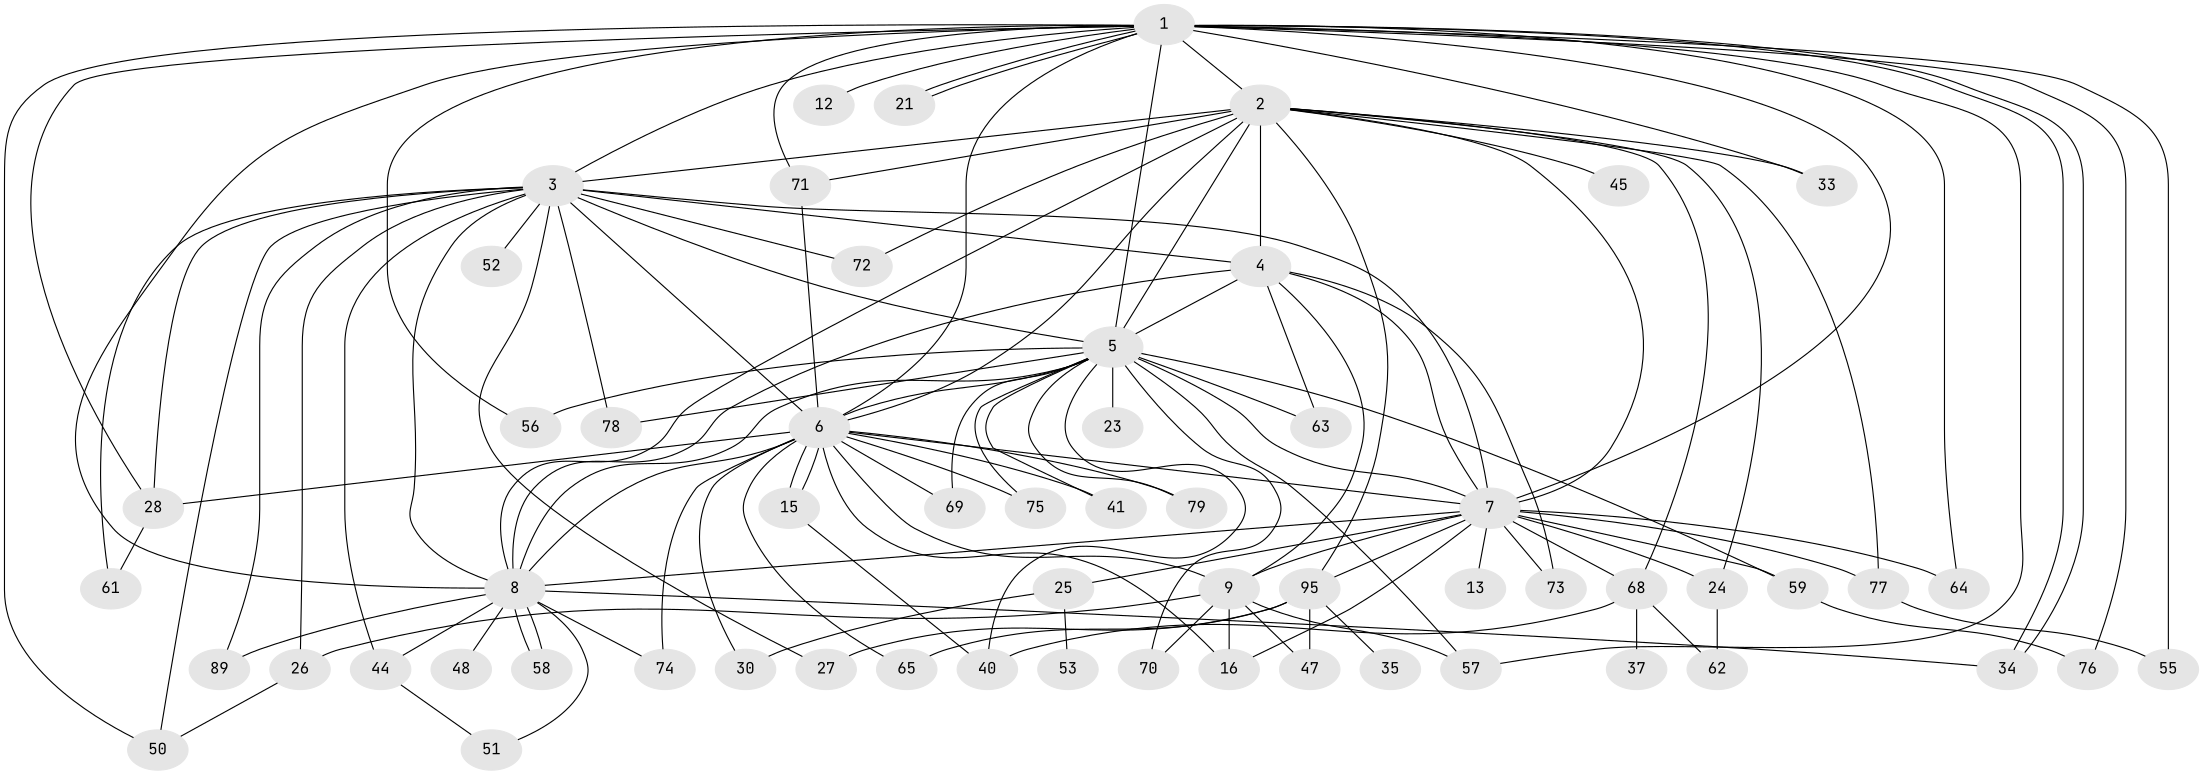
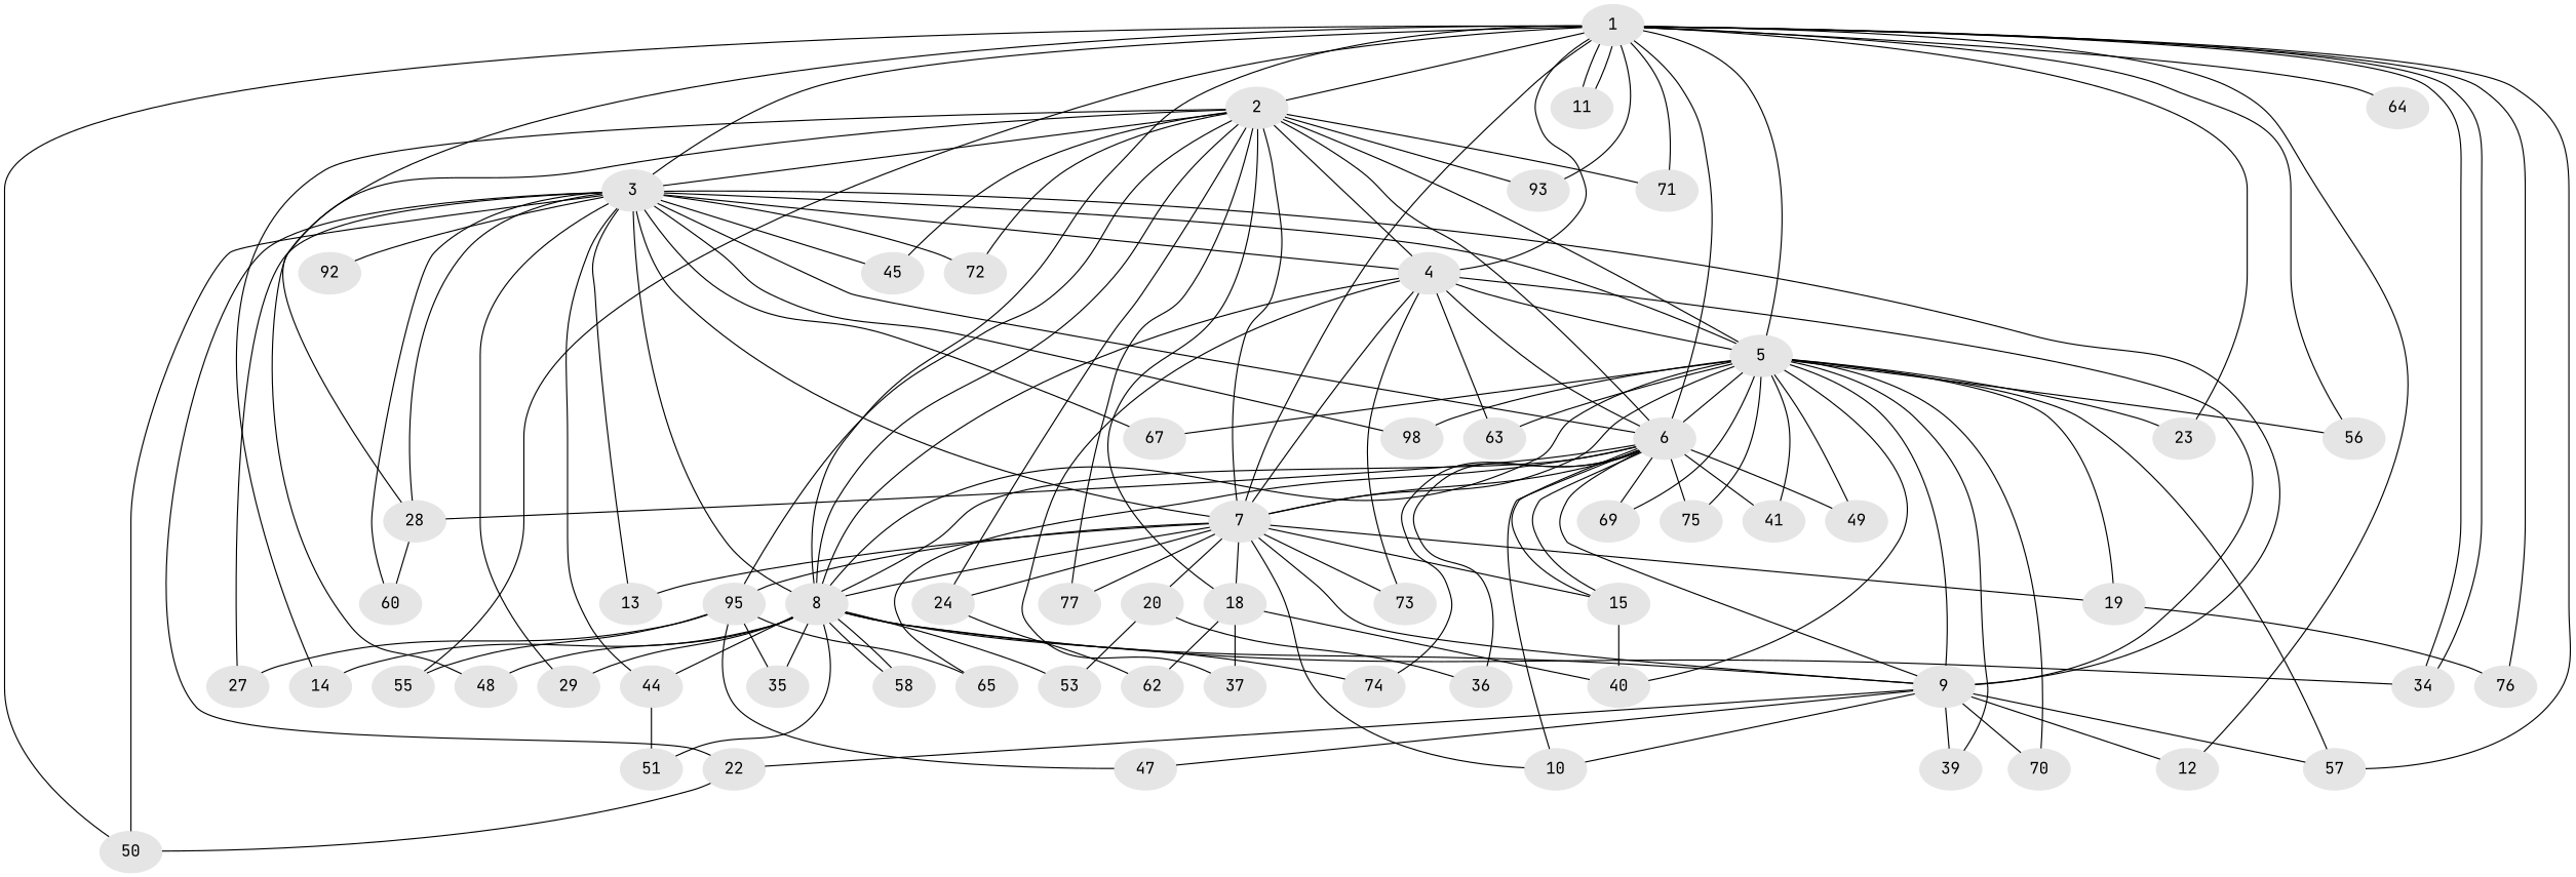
  graph {
    fontname="JetBrains Mono"
    node [color=gray90 fontname="JetBrains Mono" style=filled]
    edge [fontname="JetBrains Mono"]
    1 [super="+11"]
    2 [super="+31"]
    3 [super="+26"]
    4 [super="+60"]
    5 [super="+17"]
    6 [super="+66"]
    7 [super="+10"]
    8 [super="+36"]
    12
-   21
+   21 [label=11]
    23
    28 [super="+38"]
-   33
+   33 [label=93]
    34
    50 [super="+59"]
    55
    56
    64
    71
    76
    57
-   18 [super="+54" label=68]
+   14
+   18 [super="+54"]
    24
    n25 [label=95 super="+68"]
    45
    48
    72
    77
    9 [super="+32"]
    13
-   22 [label=26]
+   22
    27
-   29 [label=89]
+   29
    44 [super="+46"]
-   52
-   61
-   78
+   52 [label=92]
+   61 [label=60]
+   67
+   78 [label=98]
    37
    63
    73
-   19 [label=59]
+   19
+   39
    40
    41
-   49 [label=79]
+   49
    69
    70
    75
    15
-   16 [super="+42"]
-   30
+   16 [super="+42" label=10]
+   30 [label=36]
    65
    74
-   20 [label=25]
+   20
    35 [super="+43"]
    51
    53
    58
    47
    62
    1 -- 2 [weight=2]
    1 -- 3
+   1 -- 4
    1 -- 5
    1 -- 6
    1 -- 7 [weight=2]
    1 -- 8
    1 -- 12
    1 -- 21
    1 -- 21
+   1 -- 23
    1 -- 28
    1 -- 33
    1 -- 34
    1 -- 34
    1 -- 50
    1 -- 55
    1 -- 56
    1 -- 64
    1 -- 71
    1 -- 76
    1 -- 57
    2 -- 3
    2 -- 4
    2 -- 5
    2 -- 6
    2 -- 7 [weight=2]
    2 -- 8
    2 -- 33
    2 -- 71
+   2 -- 14
    2 -- 18
    2 -- 24
    2 -- n25
    2 -- 45
+   2 -- 48
    2 -- 72
    2 -- 77
    3 -- 4
    3 -- 5
    3 -- 6
    3 -- 7 [weight=2]
    3 -- 8
    3 -- 28
    3 -- 50
+   3 -- 45
    3 -- 72
+   3 -- 9
+   3 -- 13 [weight=2]
    3 -- 22
    3 -- 27
    3 -- 29
    3 -- 44
    3 -- 52 [weight=2]
    3 -- 61
+   3 -- 67
    3 -- 78
    4 -- 5 [weight=3]
-   71 -- 6
+   4 -- 6
    4 -- 7 [weight=2]
    4 -- 8
    4 -- 9
+   4 -- 37
    4 -- 63
    4 -- 73
    5 -- 6 [weight=2]
    5 -- 7 [weight=2]
    5 -- 8
    5 -- 23
    5 -- 56
    5 -- 57
+   5 -- 9 [weight=2]
+   5 -- 67
    5 -- 78
    5 -- 63
    5 -- 19
+   5 -- 39
    5 -- 40
    5 -- 41
    5 -- 49
    5 -- 69
    5 -- 70
    5 -- 75
    6 -- 7 [weight=2]
    6 -- 8
    6 -- 28
    6 -- 9
    6 -- 41
    6 -- 49
    6 -- 69
    6 -- 75
    6 -- 15
    6 -- 15
    6 -- 16
    6 -- 30
    6 -- 65
    6 -- 74
    7 -- 8 [weight=2]
-   7 -- 64
+   7 -- 15
    7 -- 18 [weight=2]
    7 -- 24
    7 -- n25 [weight=2]
    7 -- 77
    7 -- 9 [weight=2]
    7 -- 13
    7 -- 73
    7 -- 19
    7 -- 16
    7 -- 20
    8 -- 34
+   8 -- 14
    8 -- 48
+   8 -- 9
    8 -- 29
    8 -- 44 [weight=2]
    8 -- 74
+   8 -- 35
    8 -- 51
+   8 -- 53
    8 -- 58
    8 -- 58
    28 -- 61
    18 -- 37
    18 -- 40
    18 -- 62
    24 -- 62
-   77 -- 55
+   n25 -- 55
    n25 -- 27
    n25 -- 65
    n25 -- 35 [weight=2]
    n25 -- 47
+   9 -- 12
    9 -- 57
    9 -- 22
+   9 -- 39
    9 -- 70
    9 -- 16
    9 -- 47
    22 -- 50
    44 -- 51
    19 -- 76
    15 -- 40
    20 -- 30
    20 -- 53
  }
